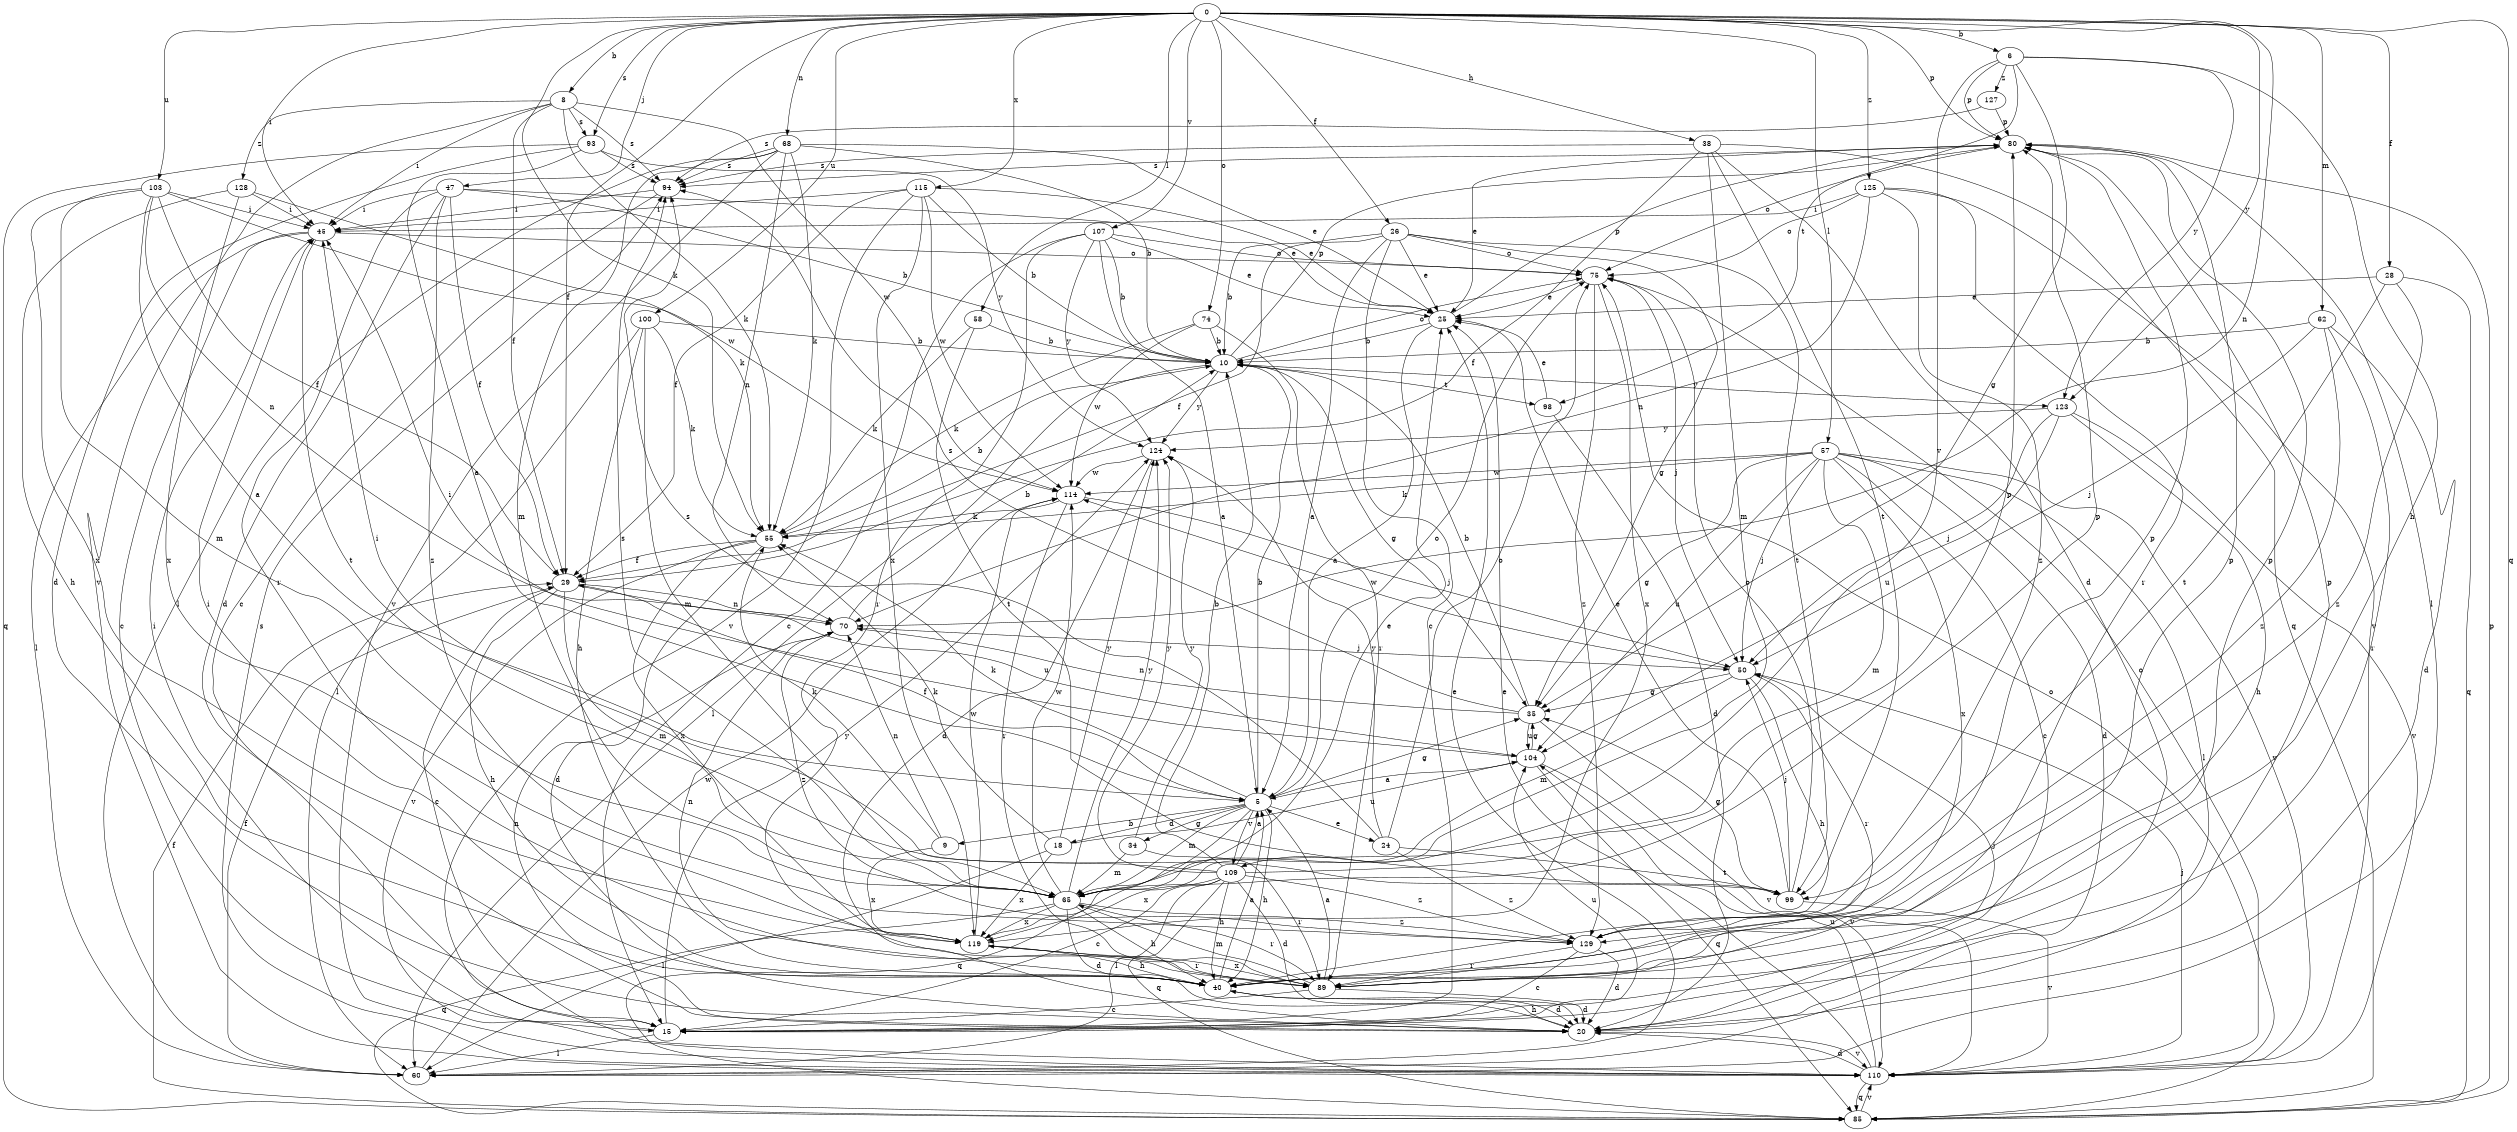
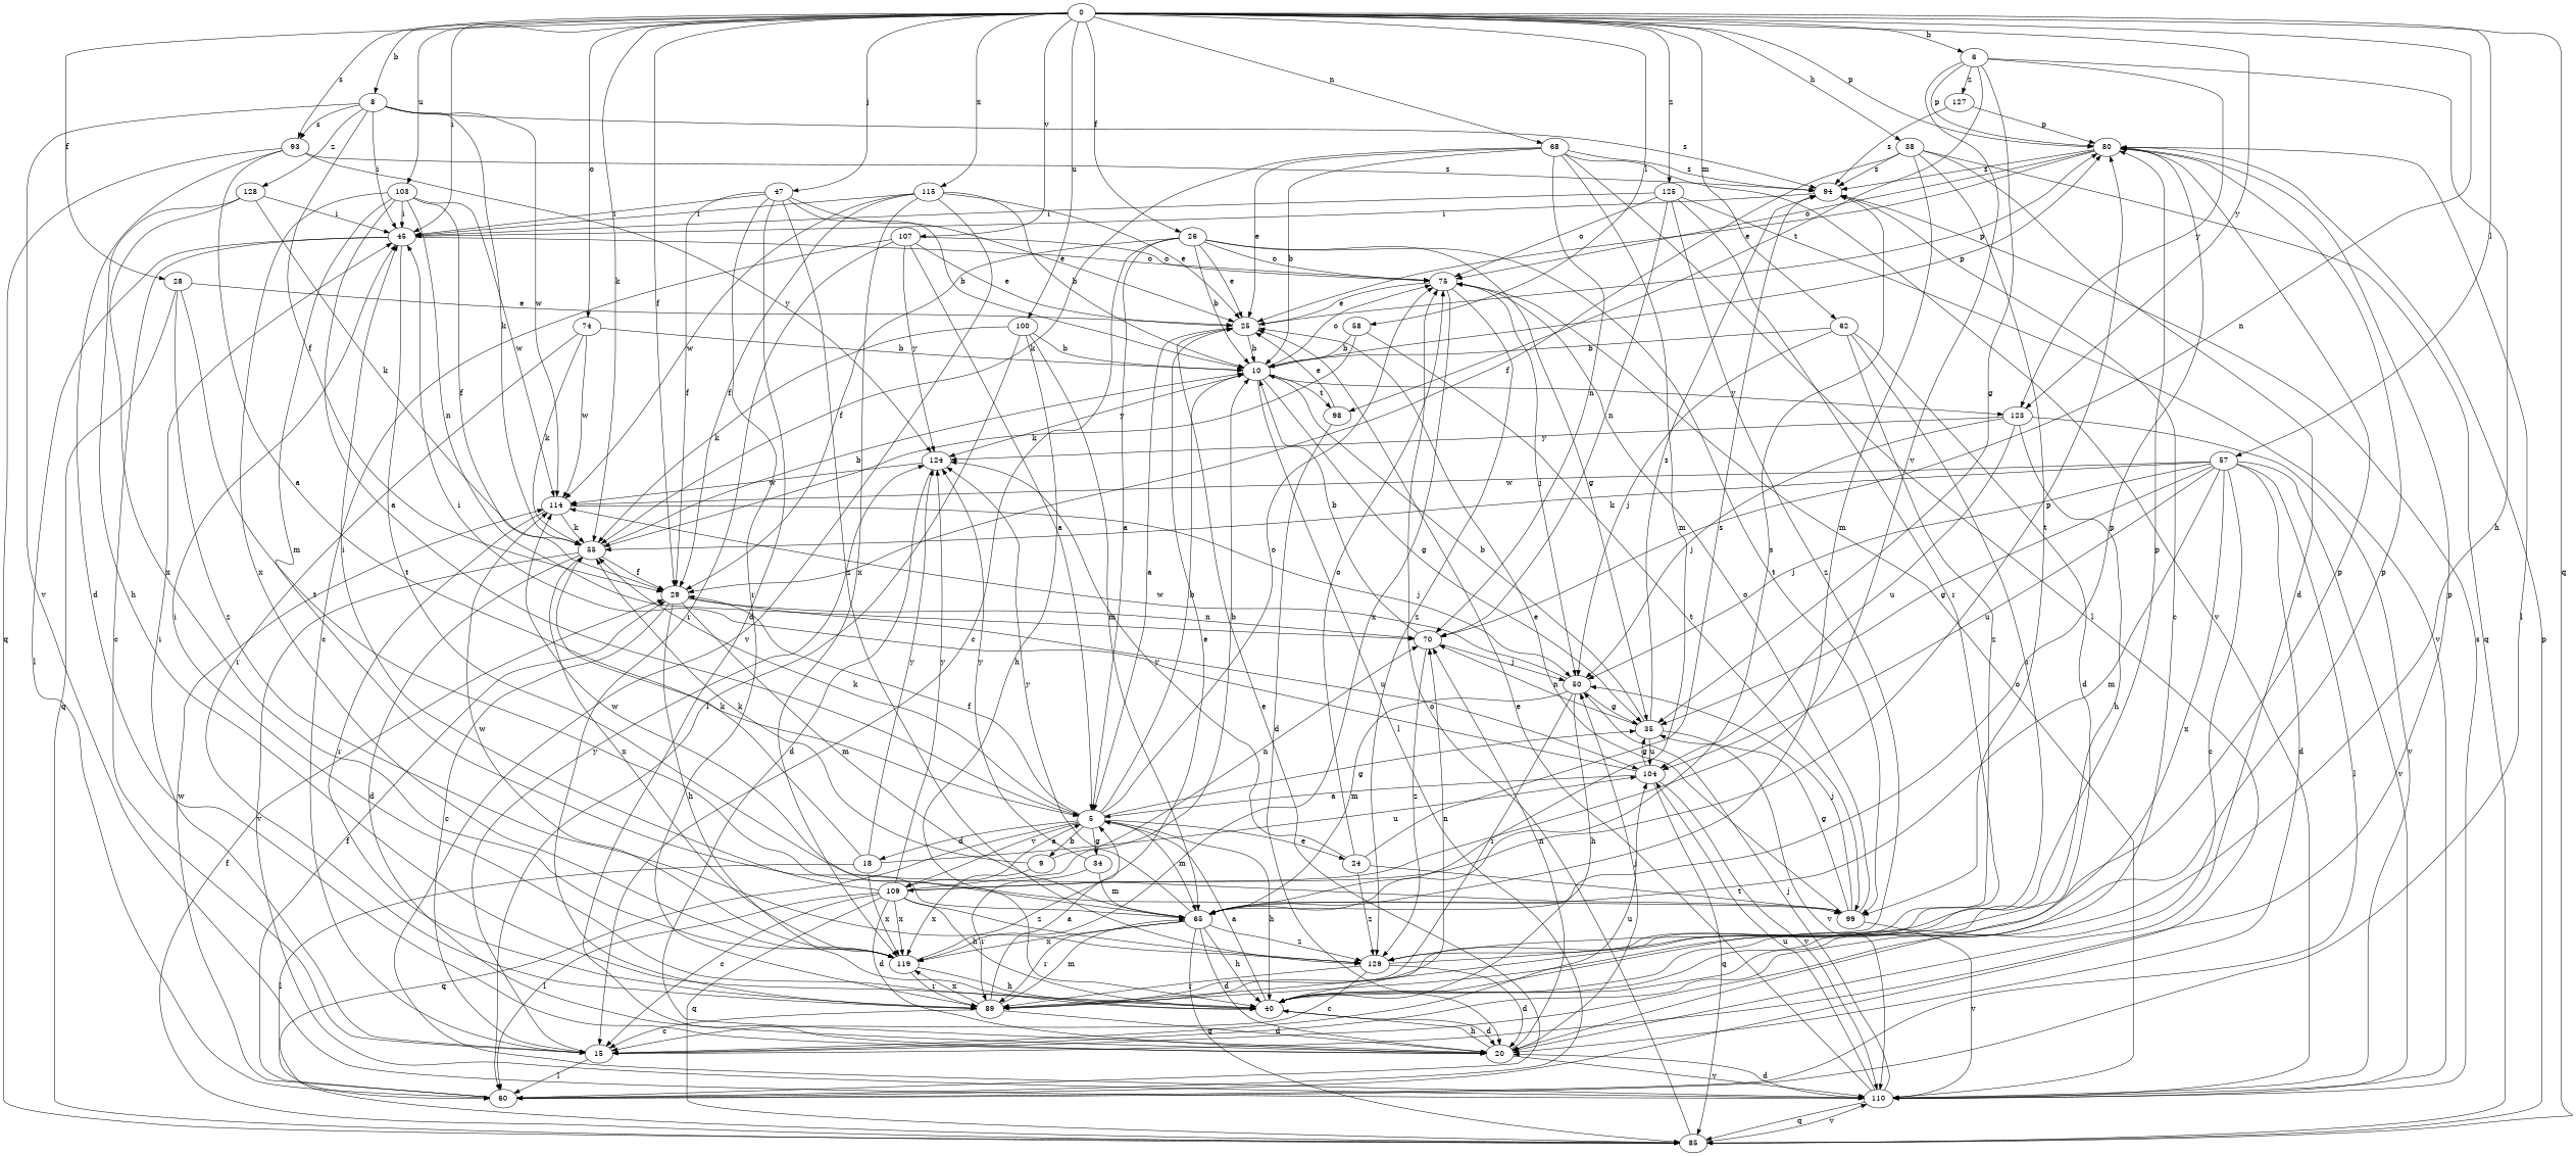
  strict digraph {
    0
    6
    8
    26
    28
    29
    38
    45
    47
    55
    57
    58
    62
    68
    70
    74
    80
    85
    93
    100
    103
    107
    115
    123
    125
    35
    40
    109
    98
    127
    94
    110
    114
    128
    5
    10
    75
    15
    99
    25
    129
    65
    104
    20
    60
    89
    119
    50
    124
    9
    18
    24
    34
    0 -> 6 [label=b]
    0 -> 8 [label=b]
    0 -> 26 [label=f]
    0 -> 28 [label=f]
    0 -> 29 [label=f]
    0 -> 38 [label=h]
    0 -> 45 [label=i]
    0 -> 47 [label=j]
    0 -> 55 [label=k]
    0 -> 57 [label=l]
    0 -> 58 [label=l]
    0 -> 62 [label=m]
    0 -> 68 [label=n]
    0 -> 70 [label=n]
    0 -> 74 [label=o]
    0 -> 80 [label=p]
    0 -> 85 [label=q]
    0 -> 93 [label=s]
    0 -> 100 [label=u]
    0 -> 103 [label=u]
    0 -> 107 [label=v]
    0 -> 115 [label=x]
    0 -> 123 [label=y]
    0 -> 125 [label=z]
    6 -> 80 [label=p]
    6 -> 123 [label=y]
    6 -> 35 [label=g]
    6 -> 40 [label=h]
    6 -> 109 [label=v]
    6 -> 98 [label=t]
    6 -> 127 [label=z]
    8 -> 29 [label=f]
    8 -> 45 [label=i]
    8 -> 55 [label=k]
    8 -> 93 [label=s]
    8 -> 94 [label=s]
    8 -> 110 [label=v]
    8 -> 114 [label=w]
    8 -> 128 [label=z]
    26 -> 29 [label=f]
    26 -> 35 [label=g]
    26 -> 5 [label=a]
    26 -> 10 [label=b]
    26 -> 75 [label=o]
    26 -> 15 [label=c]
    26 -> 99 [label=t]
    26 -> 25 [label=e]
    28 -> 85 [label=q]
    28 -> 99 [label=t]
    28 -> 25 [label=e]
    28 -> 129 [label=z]
    29 -> 70 [label=n]
    29 -> 40 [label=h]
    29 -> 15 [label=c]
    29 -> 65 [label=m]
    29 -> 104 [label=u]
    38 -> 29 [label=f]
    38 -> 85 [label=q]
    38 -> 94 [label=s]
    38 -> 99 [label=t]
    38 -> 65 [label=m]
    38 -> 20 [label=d]
    45 -> 75 [label=o]
    45 -> 15 [label=c]
    45 -> 99 [label=t]
    45 -> 60 [label=l]
    47 -> 29 [label=f]
    47 -> 45 [label=i]
    47 -> 10 [label=b]
    47 -> 25 [label=e]
    47 -> 129 [label=z]
    47 -> 20 [label=d]
    47 -> 89 [label=r]
    55 -> 29 [label=f]
    55 -> 110 [label=v]
    55 -> 10 [label=b]
    55 -> 20 [label=d]
    55 -> 119 [label=x]
    57 -> 55 [label=k]
    57 -> 35 [label=g]
    57 -> 40 [label=x]
    57 -> 110 [label=v]
    57 -> 114 [label=w]
    57 -> 15 [label=c]
    57 -> 65 [label=m]
    57 -> 104 [label=u]
    57 -> 20 [label=d]
    57 -> 60 [label=l]
    57 -> 50 [label=j]
    58 -> 55 [label=k]
    58 -> 10 [label=b]
    58 -> 99 [label=t]
    62 -> 10 [label=b]
    62 -> 129 [label=z]
    62 -> 20 [label=d]
    62 -> 89 [label=r]
    62 -> 50 [label=j]
    68 -> 55 [label=k]
    68 -> 70 [label=n]
    68 -> 94 [label=s]
    68 -> 110 [label=v]
    68 -> 10 [label=b]
    68 -> 25 [label=e]
    68 -> 65 [label=m]
    68 -> 60 [label=l]
    70 -> 10 [label=b]
    70 -> 129 [label=z]
    70 -> 50 [label=j]
    74 -> 55 [label=k]
    74 -> 114 [label=w]
    74 -> 10 [label=b]
    74 -> 89 [label=r]
    80 -> 94 [label=s]
    80 -> 75 [label=o]
    80 -> 25 [label=e]
    80 -> 60 [label=l]
    85 -> 29 [label=f]
    85 -> 80 [label=p]
    85 -> 110 [label=v]
    85 -> 75 [label=o]
    93 -> 85 [label=q]
    93 -> 94 [label=s]
    93 -> 5 [label=a]
    93 -> 20 [label=d]
    93 -> 124 [label=y]
    100 -> 55 [label=k]
    100 -> 40 [label=h]
    100 -> 10 [label=b]
    100 -> 65 [label=m]
    100 -> 60 [label=l]
    103 -> 29 [label=f]
    103 -> 45 [label=i]
    103 -> 70 [label=n]
    103 -> 114 [label=w]
    103 -> 5 [label=a]
    103 -> 65 [label=m]
    103 -> 119 [label=x]
    107 -> 5 [label=a]
-   107 -> 10 [label=b]
    107 -> 75 [label=o]
    107 -> 15 [label=c]
    107 -> 25 [label=e]
    107 -> 89 [label=r]
    107 -> 124 [label=y]
    115 -> 29 [label=f]
    115 -> 45 [label=i]
    115 -> 110 [label=v]
    115 -> 114 [label=w]
    115 -> 10 [label=b]
    115 -> 25 [label=e]
    115 -> 119 [label=x]
    123 -> 40 [label=h]
    123 -> 110 [label=v]
    123 -> 104 [label=u]
    123 -> 50 [label=j]
    123 -> 124 [label=y]
    125 -> 45 [label=i]
    125 -> 70 [label=n]
    125 -> 110 [label=v]
    125 -> 75 [label=o]
    125 -> 129 [label=z]
    125 -> 89 [label=r]
    35 -> 70 [label=n]
    35 -> 94 [label=s]
    35 -> 110 [label=v]
    35 -> 10 [label=b]
    35 -> 104 [label=u]
    40 -> 45 [label=i]
    40 -> 70 [label=n]
    40 -> 80 [label=p]
    40 -> 5 [label=a]
    40 -> 20 [label=d]
    109 -> 45 [label=i]
    109 -> 80 [label=p]
    109 -> 85 [label=q]
    109 -> 40 [label=h]
    109 -> 5 [label=a]
    109 -> 10 [label=b]
    109 -> 15 [label=c]
    109 -> 129 [label=z]
    109 -> 20 [label=d]
    109 -> 60 [label=l]
    109 -> 119 [label=x]
    109 -> 124 [label=y]
    98 -> 25 [label=e]
    98 -> 20 [label=d]
    127 -> 80 [label=p]
    127 -> 94 [label=s]
    94 -> 45 [label=i]
    94 -> 15 [label=c]
    110 -> 85 [label=q]
    110 -> 94 [label=s]
    110 -> 75 [label=o]
    110 -> 25 [label=e]
    110 -> 104 [label=u]
    110 -> 20 [label=d]
    110 -> 50 [label=j]
    114 -> 55 [label=k]
    114 -> 89 [label=r]
    114 -> 50 [label=j]
    128 -> 45 [label=i]
    128 -> 55 [label=k]
    128 -> 40 [label=h]
    128 -> 119 [label=x]
    5 -> 29 [label=f]
    5 -> 55 [label=k]
    5 -> 85 [label=q]
    5 -> 35 [label=g]
    5 -> 40 [label=h]
    5 -> 109 [label=v]
    5 -> 10 [label=b]
    5 -> 75 [label=o]
    5 -> 65 [label=m]
    5 -> 9 [label=b]
    5 -> 18 [label=d]
    5 -> 24 [label=e]
    5 -> 34 [label=g]
    10 -> 80 [label=p]
    10 -> 123 [label=y]
    10 -> 35 [label=g]
    10 -> 98 [label=t]
    10 -> 75 [label=o]
    10 -> 60 [label=l]
    10 -> 124 [label=y]
    75 -> 25 [label=e]
    75 -> 129 [label=z]
    75 -> 119 [label=x]
    75 -> 50 [label=j]
    15 -> 45 [label=i]
    15 -> 80 [label=p]
    15 -> 104 [label=u]
    15 -> 60 [label=l]
    15 -> 124 [label=y]
    99 -> 35 [label=g]
    99 -> 110 [label=v]
    99 -> 75 [label=o]
    99 -> 25 [label=e]
    99 -> 50 [label=j]
    25 -> 80 [label=p]
    25 -> 5 [label=a]
    25 -> 10 [label=b]
    129 -> 80 [label=p]
    129 -> 15 [label=c]
    129 -> 20 [label=d]
    129 -> 89 [label=r]
    65 -> 80 [label=p]
    65 -> 85 [label=q]
    65 -> 40 [label=h]
    65 -> 94 [label=s]
    65 -> 114 [label=w]
    65 -> 129 [label=z]
    65 -> 20 [label=d]
    65 -> 89 [label=r]
    65 -> 119 [label=x]
    65 -> 124 [label=y]
    104 -> 45 [label=i]
    104 -> 85 [label=q]
    104 -> 35 [label=g]
    104 -> 110 [label=v]
    104 -> 5 [label=a]
    20 -> 70 [label=n]
    20 -> 40 [label=h]
    20 -> 110 [label=v]
    20 -> 50 [label=j]
    60 -> 29 [label=f]
    60 -> 114 [label=w]
    60 -> 25 [label=e]
    89 -> 80 [label=p]
    89 -> 5 [label=a]
    89 -> 15 [label=c]
    89 -> 65 [label=m]
    89 -> 20 [label=d]
    89 -> 119 [label=x]
    119 -> 40 [label=h]
    119 -> 114 [label=w]
    119 -> 25 [label=e]
    119 -> 89 [label=r]
    50 -> 35 [label=g]
    50 -> 40 [label=h]
    50 -> 114 [label=w]
    50 -> 65 [label=m]
    50 -> 89 [label=r]
    124 -> 114 [label=w]
    124 -> 20 [label=d]
    9 -> 55 [label=k]
    9 -> 70 [label=n]
    9 -> 119 [label=x]
    18 -> 55 [label=k]
    18 -> 104 [label=u]
    18 -> 60 [label=l]
    18 -> 119 [label=x]
    18 -> 124 [label=y]
    24 -> 94 [label=s]
    24 -> 75 [label=o]
    24 -> 99 [label=t]
    24 -> 129 [label=z]
    24 -> 124 [label=y]
    34 -> 65 [label=m]
    34 -> 89 [label=r]
    34 -> 124 [label=y]
  }
